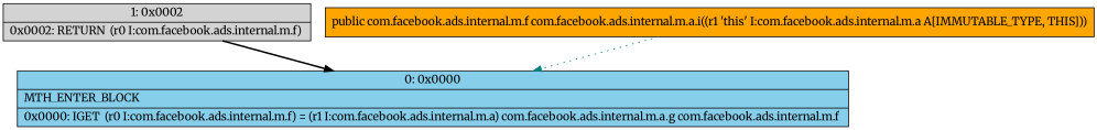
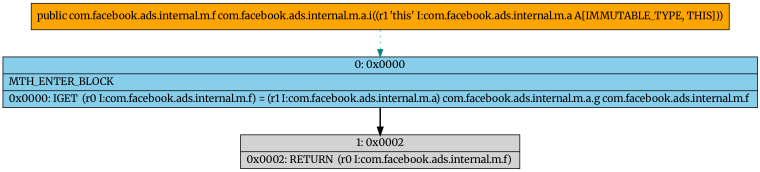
  digraph {
    fontname=Merriweather
    node [shape=record style=filled fontname=Merriweather]
    edge [fontname=Merriweather]
    n1 [label="{0\:\ 0x0000|MTH_ENTER_BLOCK\l|0x0000: IGET  (r0 I:com.facebook.ads.internal.m.f) = (r1 I:com.facebook.ads.internal.m.a) com.facebook.ads.internal.m.a.g com.facebook.ads.internal.m.f \l}" fillcolor=skyblue]
    n2 [label="{1\:\ 0x0002|0x0002: RETURN  (r0 I:com.facebook.ads.internal.m.f) \l}" fillcolor=lightgrey]
    n3 [label="{public com.facebook.ads.internal.m.f com.facebook.ads.internal.m.a.i((r1 'this' I:com.facebook.ads.internal.m.a A[IMMUTABLE_TYPE, THIS])) }" fillcolor=orange]
-   n2 -> n1 [color=black style=bold]
+   n1 -> n2 [color=black style=bold]
    n3 -> n1 [color=teal style=dotted]
  }
